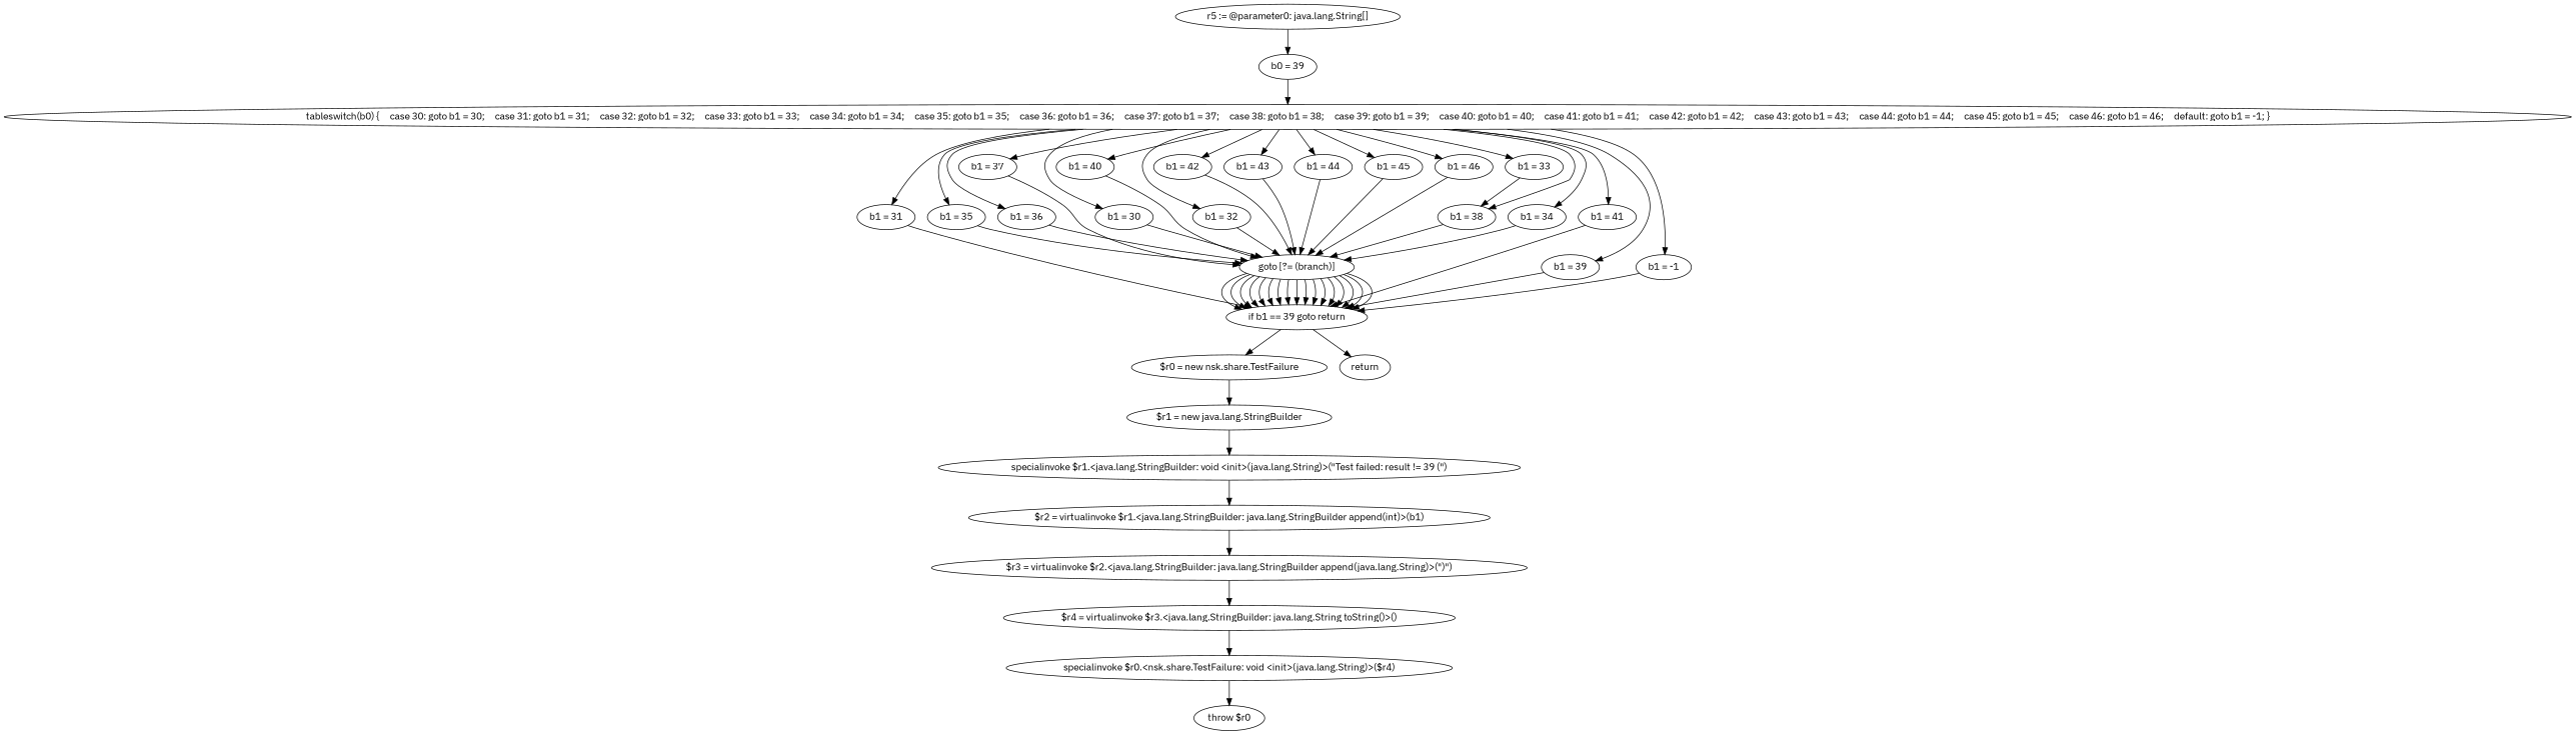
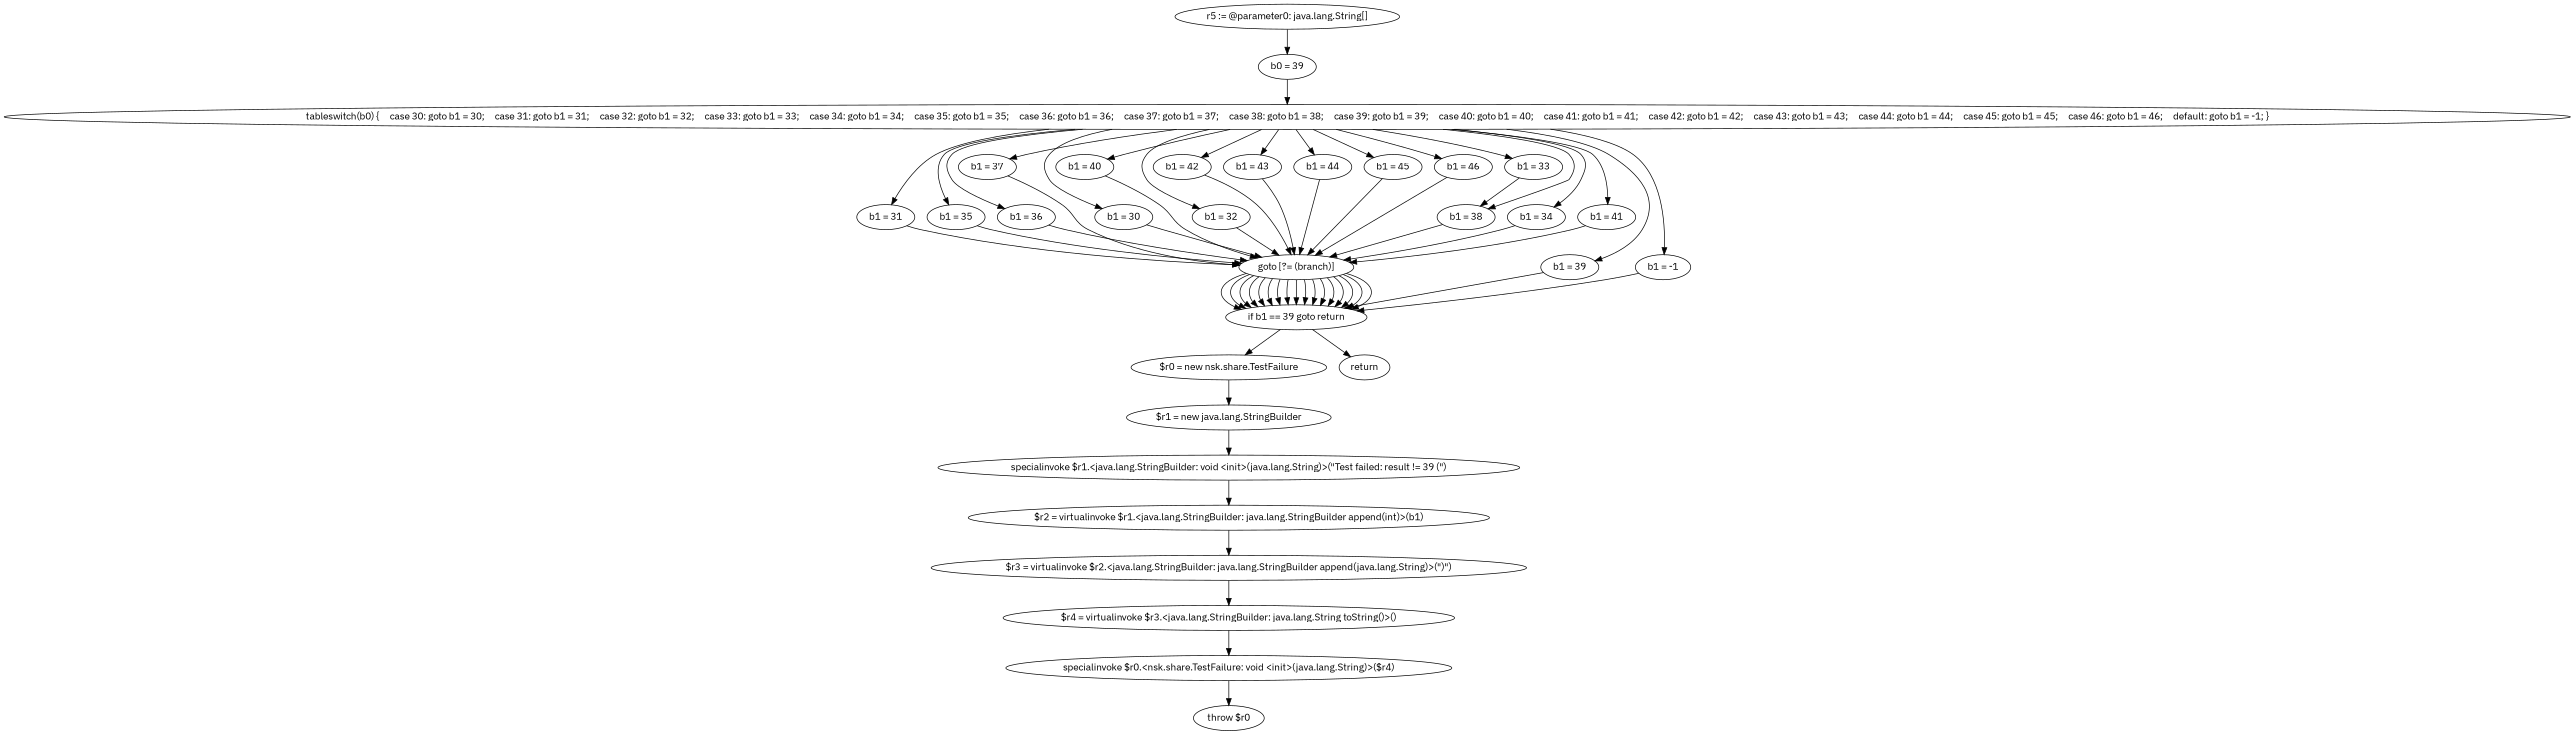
  digraph {
    fontname="IBM Plex Sans"
    node [fontname="IBM Plex Sans"]
    edge [fontname="IBM Plex Sans"]
    "r5 := @parameter0: java.lang.String[]"
    "b0 = 39"
    "tableswitch(b0) {     case 30: goto b1 = 30;     case 31: goto b1 = 31;     case 32: goto b1 = 32;     case 33: goto b1 = 33;     case 34: goto b1 = 34;     case 35: goto b1 = 35;     case 36: goto b1 = 36;     case 37: goto b1 = 37;     case 38: goto b1 = 38;     case 39: goto b1 = 39;     case 40: goto b1 = 40;     case 41: goto b1 = 41;     case 42: goto b1 = 42;     case 43: goto b1 = 43;     case 44: goto b1 = 44;     case 45: goto b1 = 45;     case 46: goto b1 = 46;     default: goto b1 = -1; }"
    "b1 = 30"
    "b1 = 31"
    "b1 = 32"
    "b1 = 33"
    "b1 = 34"
    "b1 = 35"
    "b1 = 36"
    "b1 = 37"
    "b1 = 38"
    "b1 = 39"
    "b1 = 40"
    "b1 = 41"
    "b1 = 42"
    "b1 = 43"
    "b1 = 44"
    "b1 = 45"
    "b1 = 46"
    "b1 = -1"
    "goto [?= (branch)]"
    "if b1 == 39 goto return"
    "$r0 = new nsk.share.TestFailure"
    return
    "$r1 = new java.lang.StringBuilder"
    "specialinvoke $r1.<java.lang.StringBuilder: void <init>(java.lang.String)>(\"Test failed: result != 39 (\")"
    "$r2 = virtualinvoke $r1.<java.lang.StringBuilder: java.lang.StringBuilder append(int)>(b1)"
    "$r3 = virtualinvoke $r2.<java.lang.StringBuilder: java.lang.StringBuilder append(java.lang.String)>(\")\")"
    "$r4 = virtualinvoke $r3.<java.lang.StringBuilder: java.lang.String toString()>()"
    "specialinvoke $r0.<nsk.share.TestFailure: void <init>(java.lang.String)>($r4)"
    "throw $r0"
    "r5 := @parameter0: java.lang.String[]" -> "b0 = 39"
    "b0 = 39" -> "tableswitch(b0) {     case 30: goto b1 = 30;     case 31: goto b1 = 31;     case 32: goto b1 = 32;     case 33: goto b1 = 33;     case 34: goto b1 = 34;     case 35: goto b1 = 35;     case 36: goto b1 = 36;     case 37: goto b1 = 37;     case 38: goto b1 = 38;     case 39: goto b1 = 39;     case 40: goto b1 = 40;     case 41: goto b1 = 41;     case 42: goto b1 = 42;     case 43: goto b1 = 43;     case 44: goto b1 = 44;     case 45: goto b1 = 45;     case 46: goto b1 = 46;     default: goto b1 = -1; }"
    "tableswitch(b0) {     case 30: goto b1 = 30;     case 31: goto b1 = 31;     case 32: goto b1 = 32;     case 33: goto b1 = 33;     case 34: goto b1 = 34;     case 35: goto b1 = 35;     case 36: goto b1 = 36;     case 37: goto b1 = 37;     case 38: goto b1 = 38;     case 39: goto b1 = 39;     case 40: goto b1 = 40;     case 41: goto b1 = 41;     case 42: goto b1 = 42;     case 43: goto b1 = 43;     case 44: goto b1 = 44;     case 45: goto b1 = 45;     case 46: goto b1 = 46;     default: goto b1 = -1; }" -> "b1 = 30"
    "tableswitch(b0) {     case 30: goto b1 = 30;     case 31: goto b1 = 31;     case 32: goto b1 = 32;     case 33: goto b1 = 33;     case 34: goto b1 = 34;     case 35: goto b1 = 35;     case 36: goto b1 = 36;     case 37: goto b1 = 37;     case 38: goto b1 = 38;     case 39: goto b1 = 39;     case 40: goto b1 = 40;     case 41: goto b1 = 41;     case 42: goto b1 = 42;     case 43: goto b1 = 43;     case 44: goto b1 = 44;     case 45: goto b1 = 45;     case 46: goto b1 = 46;     default: goto b1 = -1; }" -> "b1 = 31"
    "tableswitch(b0) {     case 30: goto b1 = 30;     case 31: goto b1 = 31;     case 32: goto b1 = 32;     case 33: goto b1 = 33;     case 34: goto b1 = 34;     case 35: goto b1 = 35;     case 36: goto b1 = 36;     case 37: goto b1 = 37;     case 38: goto b1 = 38;     case 39: goto b1 = 39;     case 40: goto b1 = 40;     case 41: goto b1 = 41;     case 42: goto b1 = 42;     case 43: goto b1 = 43;     case 44: goto b1 = 44;     case 45: goto b1 = 45;     case 46: goto b1 = 46;     default: goto b1 = -1; }" -> "b1 = 32"
    "tableswitch(b0) {     case 30: goto b1 = 30;     case 31: goto b1 = 31;     case 32: goto b1 = 32;     case 33: goto b1 = 33;     case 34: goto b1 = 34;     case 35: goto b1 = 35;     case 36: goto b1 = 36;     case 37: goto b1 = 37;     case 38: goto b1 = 38;     case 39: goto b1 = 39;     case 40: goto b1 = 40;     case 41: goto b1 = 41;     case 42: goto b1 = 42;     case 43: goto b1 = 43;     case 44: goto b1 = 44;     case 45: goto b1 = 45;     case 46: goto b1 = 46;     default: goto b1 = -1; }" -> "b1 = 33"
    "tableswitch(b0) {     case 30: goto b1 = 30;     case 31: goto b1 = 31;     case 32: goto b1 = 32;     case 33: goto b1 = 33;     case 34: goto b1 = 34;     case 35: goto b1 = 35;     case 36: goto b1 = 36;     case 37: goto b1 = 37;     case 38: goto b1 = 38;     case 39: goto b1 = 39;     case 40: goto b1 = 40;     case 41: goto b1 = 41;     case 42: goto b1 = 42;     case 43: goto b1 = 43;     case 44: goto b1 = 44;     case 45: goto b1 = 45;     case 46: goto b1 = 46;     default: goto b1 = -1; }" -> "b1 = 34"
    "tableswitch(b0) {     case 30: goto b1 = 30;     case 31: goto b1 = 31;     case 32: goto b1 = 32;     case 33: goto b1 = 33;     case 34: goto b1 = 34;     case 35: goto b1 = 35;     case 36: goto b1 = 36;     case 37: goto b1 = 37;     case 38: goto b1 = 38;     case 39: goto b1 = 39;     case 40: goto b1 = 40;     case 41: goto b1 = 41;     case 42: goto b1 = 42;     case 43: goto b1 = 43;     case 44: goto b1 = 44;     case 45: goto b1 = 45;     case 46: goto b1 = 46;     default: goto b1 = -1; }" -> "b1 = 35"
    "tableswitch(b0) {     case 30: goto b1 = 30;     case 31: goto b1 = 31;     case 32: goto b1 = 32;     case 33: goto b1 = 33;     case 34: goto b1 = 34;     case 35: goto b1 = 35;     case 36: goto b1 = 36;     case 37: goto b1 = 37;     case 38: goto b1 = 38;     case 39: goto b1 = 39;     case 40: goto b1 = 40;     case 41: goto b1 = 41;     case 42: goto b1 = 42;     case 43: goto b1 = 43;     case 44: goto b1 = 44;     case 45: goto b1 = 45;     case 46: goto b1 = 46;     default: goto b1 = -1; }" -> "b1 = 36"
    "tableswitch(b0) {     case 30: goto b1 = 30;     case 31: goto b1 = 31;     case 32: goto b1 = 32;     case 33: goto b1 = 33;     case 34: goto b1 = 34;     case 35: goto b1 = 35;     case 36: goto b1 = 36;     case 37: goto b1 = 37;     case 38: goto b1 = 38;     case 39: goto b1 = 39;     case 40: goto b1 = 40;     case 41: goto b1 = 41;     case 42: goto b1 = 42;     case 43: goto b1 = 43;     case 44: goto b1 = 44;     case 45: goto b1 = 45;     case 46: goto b1 = 46;     default: goto b1 = -1; }" -> "b1 = 37"
    "tableswitch(b0) {     case 30: goto b1 = 30;     case 31: goto b1 = 31;     case 32: goto b1 = 32;     case 33: goto b1 = 33;     case 34: goto b1 = 34;     case 35: goto b1 = 35;     case 36: goto b1 = 36;     case 37: goto b1 = 37;     case 38: goto b1 = 38;     case 39: goto b1 = 39;     case 40: goto b1 = 40;     case 41: goto b1 = 41;     case 42: goto b1 = 42;     case 43: goto b1 = 43;     case 44: goto b1 = 44;     case 45: goto b1 = 45;     case 46: goto b1 = 46;     default: goto b1 = -1; }" -> "b1 = 38"
    "tableswitch(b0) {     case 30: goto b1 = 30;     case 31: goto b1 = 31;     case 32: goto b1 = 32;     case 33: goto b1 = 33;     case 34: goto b1 = 34;     case 35: goto b1 = 35;     case 36: goto b1 = 36;     case 37: goto b1 = 37;     case 38: goto b1 = 38;     case 39: goto b1 = 39;     case 40: goto b1 = 40;     case 41: goto b1 = 41;     case 42: goto b1 = 42;     case 43: goto b1 = 43;     case 44: goto b1 = 44;     case 45: goto b1 = 45;     case 46: goto b1 = 46;     default: goto b1 = -1; }" -> "b1 = 39"
    "tableswitch(b0) {     case 30: goto b1 = 30;     case 31: goto b1 = 31;     case 32: goto b1 = 32;     case 33: goto b1 = 33;     case 34: goto b1 = 34;     case 35: goto b1 = 35;     case 36: goto b1 = 36;     case 37: goto b1 = 37;     case 38: goto b1 = 38;     case 39: goto b1 = 39;     case 40: goto b1 = 40;     case 41: goto b1 = 41;     case 42: goto b1 = 42;     case 43: goto b1 = 43;     case 44: goto b1 = 44;     case 45: goto b1 = 45;     case 46: goto b1 = 46;     default: goto b1 = -1; }" -> "b1 = 40"
    "tableswitch(b0) {     case 30: goto b1 = 30;     case 31: goto b1 = 31;     case 32: goto b1 = 32;     case 33: goto b1 = 33;     case 34: goto b1 = 34;     case 35: goto b1 = 35;     case 36: goto b1 = 36;     case 37: goto b1 = 37;     case 38: goto b1 = 38;     case 39: goto b1 = 39;     case 40: goto b1 = 40;     case 41: goto b1 = 41;     case 42: goto b1 = 42;     case 43: goto b1 = 43;     case 44: goto b1 = 44;     case 45: goto b1 = 45;     case 46: goto b1 = 46;     default: goto b1 = -1; }" -> "b1 = 41"
    "tableswitch(b0) {     case 30: goto b1 = 30;     case 31: goto b1 = 31;     case 32: goto b1 = 32;     case 33: goto b1 = 33;     case 34: goto b1 = 34;     case 35: goto b1 = 35;     case 36: goto b1 = 36;     case 37: goto b1 = 37;     case 38: goto b1 = 38;     case 39: goto b1 = 39;     case 40: goto b1 = 40;     case 41: goto b1 = 41;     case 42: goto b1 = 42;     case 43: goto b1 = 43;     case 44: goto b1 = 44;     case 45: goto b1 = 45;     case 46: goto b1 = 46;     default: goto b1 = -1; }" -> "b1 = 42"
    "tableswitch(b0) {     case 30: goto b1 = 30;     case 31: goto b1 = 31;     case 32: goto b1 = 32;     case 33: goto b1 = 33;     case 34: goto b1 = 34;     case 35: goto b1 = 35;     case 36: goto b1 = 36;     case 37: goto b1 = 37;     case 38: goto b1 = 38;     case 39: goto b1 = 39;     case 40: goto b1 = 40;     case 41: goto b1 = 41;     case 42: goto b1 = 42;     case 43: goto b1 = 43;     case 44: goto b1 = 44;     case 45: goto b1 = 45;     case 46: goto b1 = 46;     default: goto b1 = -1; }" -> "b1 = 43"
    "tableswitch(b0) {     case 30: goto b1 = 30;     case 31: goto b1 = 31;     case 32: goto b1 = 32;     case 33: goto b1 = 33;     case 34: goto b1 = 34;     case 35: goto b1 = 35;     case 36: goto b1 = 36;     case 37: goto b1 = 37;     case 38: goto b1 = 38;     case 39: goto b1 = 39;     case 40: goto b1 = 40;     case 41: goto b1 = 41;     case 42: goto b1 = 42;     case 43: goto b1 = 43;     case 44: goto b1 = 44;     case 45: goto b1 = 45;     case 46: goto b1 = 46;     default: goto b1 = -1; }" -> "b1 = 44"
    "tableswitch(b0) {     case 30: goto b1 = 30;     case 31: goto b1 = 31;     case 32: goto b1 = 32;     case 33: goto b1 = 33;     case 34: goto b1 = 34;     case 35: goto b1 = 35;     case 36: goto b1 = 36;     case 37: goto b1 = 37;     case 38: goto b1 = 38;     case 39: goto b1 = 39;     case 40: goto b1 = 40;     case 41: goto b1 = 41;     case 42: goto b1 = 42;     case 43: goto b1 = 43;     case 44: goto b1 = 44;     case 45: goto b1 = 45;     case 46: goto b1 = 46;     default: goto b1 = -1; }" -> "b1 = 45"
    "tableswitch(b0) {     case 30: goto b1 = 30;     case 31: goto b1 = 31;     case 32: goto b1 = 32;     case 33: goto b1 = 33;     case 34: goto b1 = 34;     case 35: goto b1 = 35;     case 36: goto b1 = 36;     case 37: goto b1 = 37;     case 38: goto b1 = 38;     case 39: goto b1 = 39;     case 40: goto b1 = 40;     case 41: goto b1 = 41;     case 42: goto b1 = 42;     case 43: goto b1 = 43;     case 44: goto b1 = 44;     case 45: goto b1 = 45;     case 46: goto b1 = 46;     default: goto b1 = -1; }" -> "b1 = 46"
    "tableswitch(b0) {     case 30: goto b1 = 30;     case 31: goto b1 = 31;     case 32: goto b1 = 32;     case 33: goto b1 = 33;     case 34: goto b1 = 34;     case 35: goto b1 = 35;     case 36: goto b1 = 36;     case 37: goto b1 = 37;     case 38: goto b1 = 38;     case 39: goto b1 = 39;     case 40: goto b1 = 40;     case 41: goto b1 = 41;     case 42: goto b1 = 42;     case 43: goto b1 = 43;     case 44: goto b1 = 44;     case 45: goto b1 = 45;     case 46: goto b1 = 46;     default: goto b1 = -1; }" -> "b1 = -1"
    "b1 = 30" -> "goto [?= (branch)]"
-   "b1 = 31" -> "if b1 == 39 goto return"
+   "b1 = 31" -> "goto [?= (branch)]"
    "b1 = 32" -> "goto [?= (branch)]"
    "b1 = 33" -> "b1 = 38"
    "b1 = 34" -> "goto [?= (branch)]"
    "b1 = 35" -> "goto [?= (branch)]"
    "b1 = 36" -> "goto [?= (branch)]"
    "b1 = 37" -> "goto [?= (branch)]"
    "b1 = 38" -> "goto [?= (branch)]"
    "b1 = 39" -> "if b1 == 39 goto return"
    "b1 = 40" -> "goto [?= (branch)]"
-   "b1 = 41" -> "if b1 == 39 goto return"
+   "b1 = 41" -> "goto [?= (branch)]"
    "b1 = 42" -> "goto [?= (branch)]"
    "b1 = 43" -> "goto [?= (branch)]"
    "b1 = 44" -> "goto [?= (branch)]"
    "b1 = 45" -> "goto [?= (branch)]"
    "b1 = 46" -> "goto [?= (branch)]"
    "b1 = -1" -> "if b1 == 39 goto return"
    "goto [?= (branch)]" -> "if b1 == 39 goto return"
    "goto [?= (branch)]" -> "if b1 == 39 goto return"
    "goto [?= (branch)]" -> "if b1 == 39 goto return"
    "goto [?= (branch)]" -> "if b1 == 39 goto return"
    "goto [?= (branch)]" -> "if b1 == 39 goto return"
    "goto [?= (branch)]" -> "if b1 == 39 goto return"
    "goto [?= (branch)]" -> "if b1 == 39 goto return"
    "goto [?= (branch)]" -> "if b1 == 39 goto return"
    "goto [?= (branch)]" -> "if b1 == 39 goto return"
    "goto [?= (branch)]" -> "if b1 == 39 goto return"
    "goto [?= (branch)]" -> "if b1 == 39 goto return"
    "goto [?= (branch)]" -> "if b1 == 39 goto return"
    "goto [?= (branch)]" -> "if b1 == 39 goto return"
    "goto [?= (branch)]" -> "if b1 == 39 goto return"
    "goto [?= (branch)]" -> "if b1 == 39 goto return"
    "goto [?= (branch)]" -> "if b1 == 39 goto return"
    "goto [?= (branch)]" -> "if b1 == 39 goto return"
    "if b1 == 39 goto return" -> "$r0 = new nsk.share.TestFailure"
    "if b1 == 39 goto return" -> return
    "$r0 = new nsk.share.TestFailure" -> "$r1 = new java.lang.StringBuilder"
    "$r1 = new java.lang.StringBuilder" -> "specialinvoke $r1.<java.lang.StringBuilder: void <init>(java.lang.String)>(\"Test failed: result != 39 (\")"
    "specialinvoke $r1.<java.lang.StringBuilder: void <init>(java.lang.String)>(\"Test failed: result != 39 (\")" -> "$r2 = virtualinvoke $r1.<java.lang.StringBuilder: java.lang.StringBuilder append(int)>(b1)"
    "$r2 = virtualinvoke $r1.<java.lang.StringBuilder: java.lang.StringBuilder append(int)>(b1)" -> "$r3 = virtualinvoke $r2.<java.lang.StringBuilder: java.lang.StringBuilder append(java.lang.String)>(\")\")"
    "$r3 = virtualinvoke $r2.<java.lang.StringBuilder: java.lang.StringBuilder append(java.lang.String)>(\")\")" -> "$r4 = virtualinvoke $r3.<java.lang.StringBuilder: java.lang.String toString()>()"
    "$r4 = virtualinvoke $r3.<java.lang.StringBuilder: java.lang.String toString()>()" -> "specialinvoke $r0.<nsk.share.TestFailure: void <init>(java.lang.String)>($r4)"
    "specialinvoke $r0.<nsk.share.TestFailure: void <init>(java.lang.String)>($r4)" -> "throw $r0"
  }
